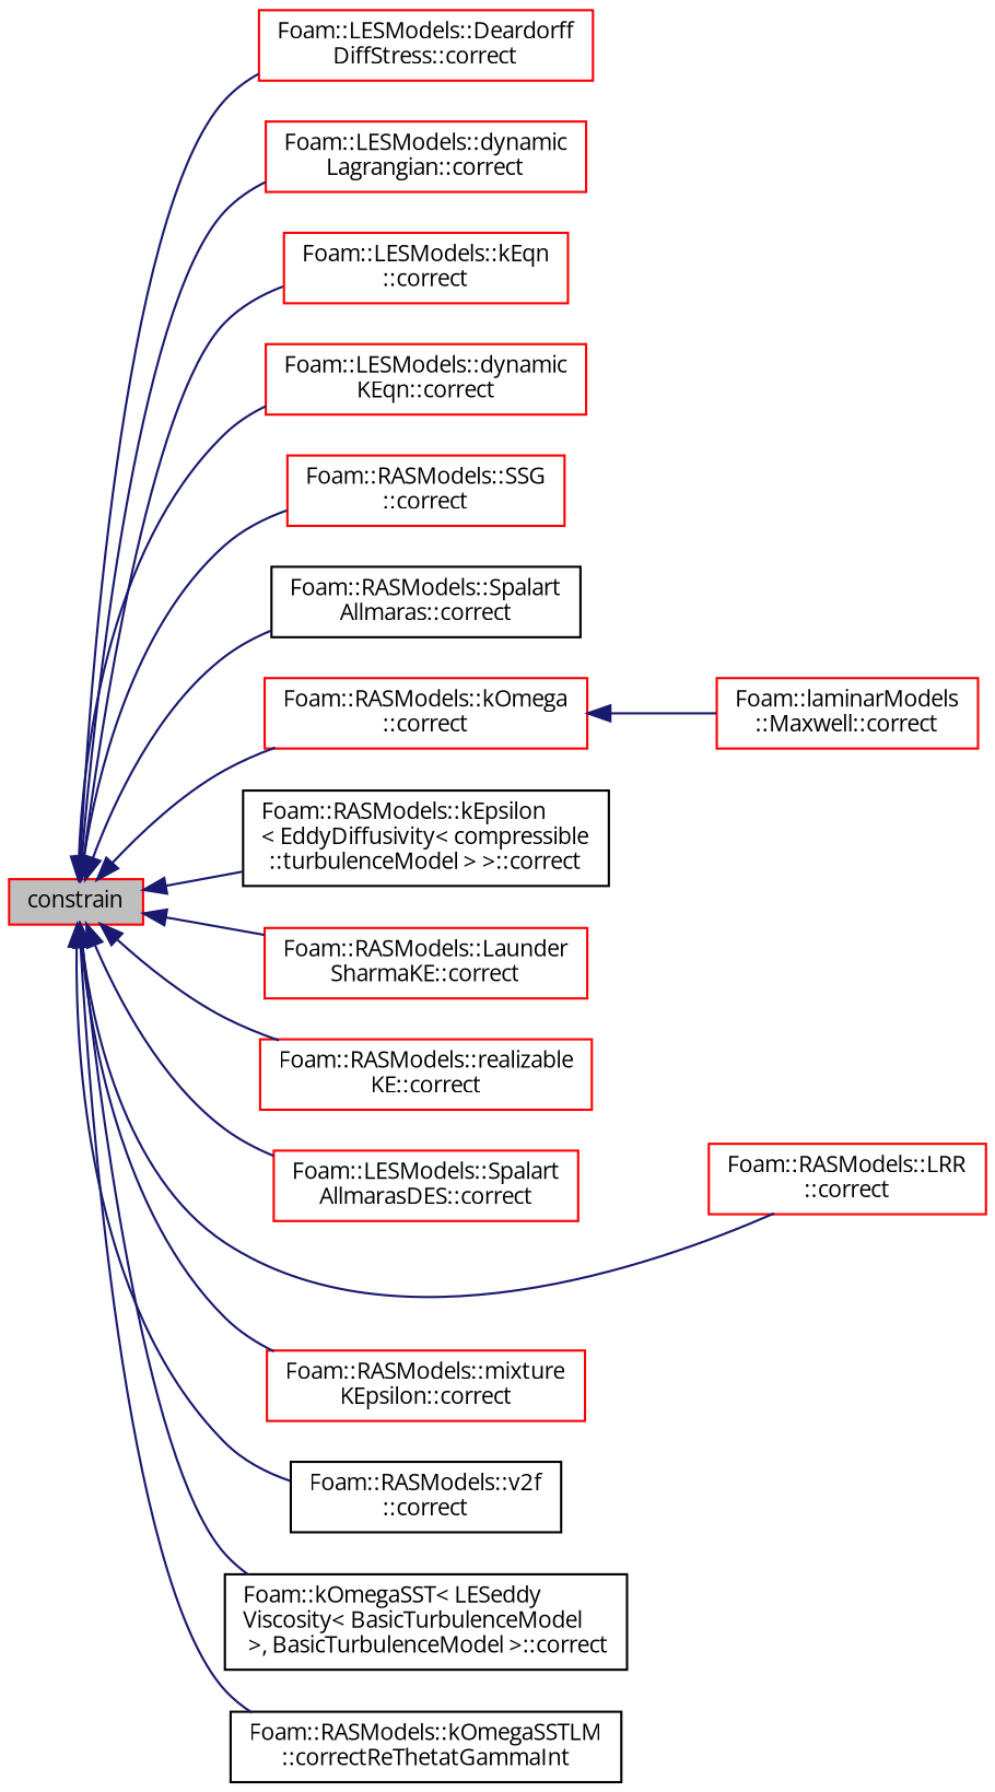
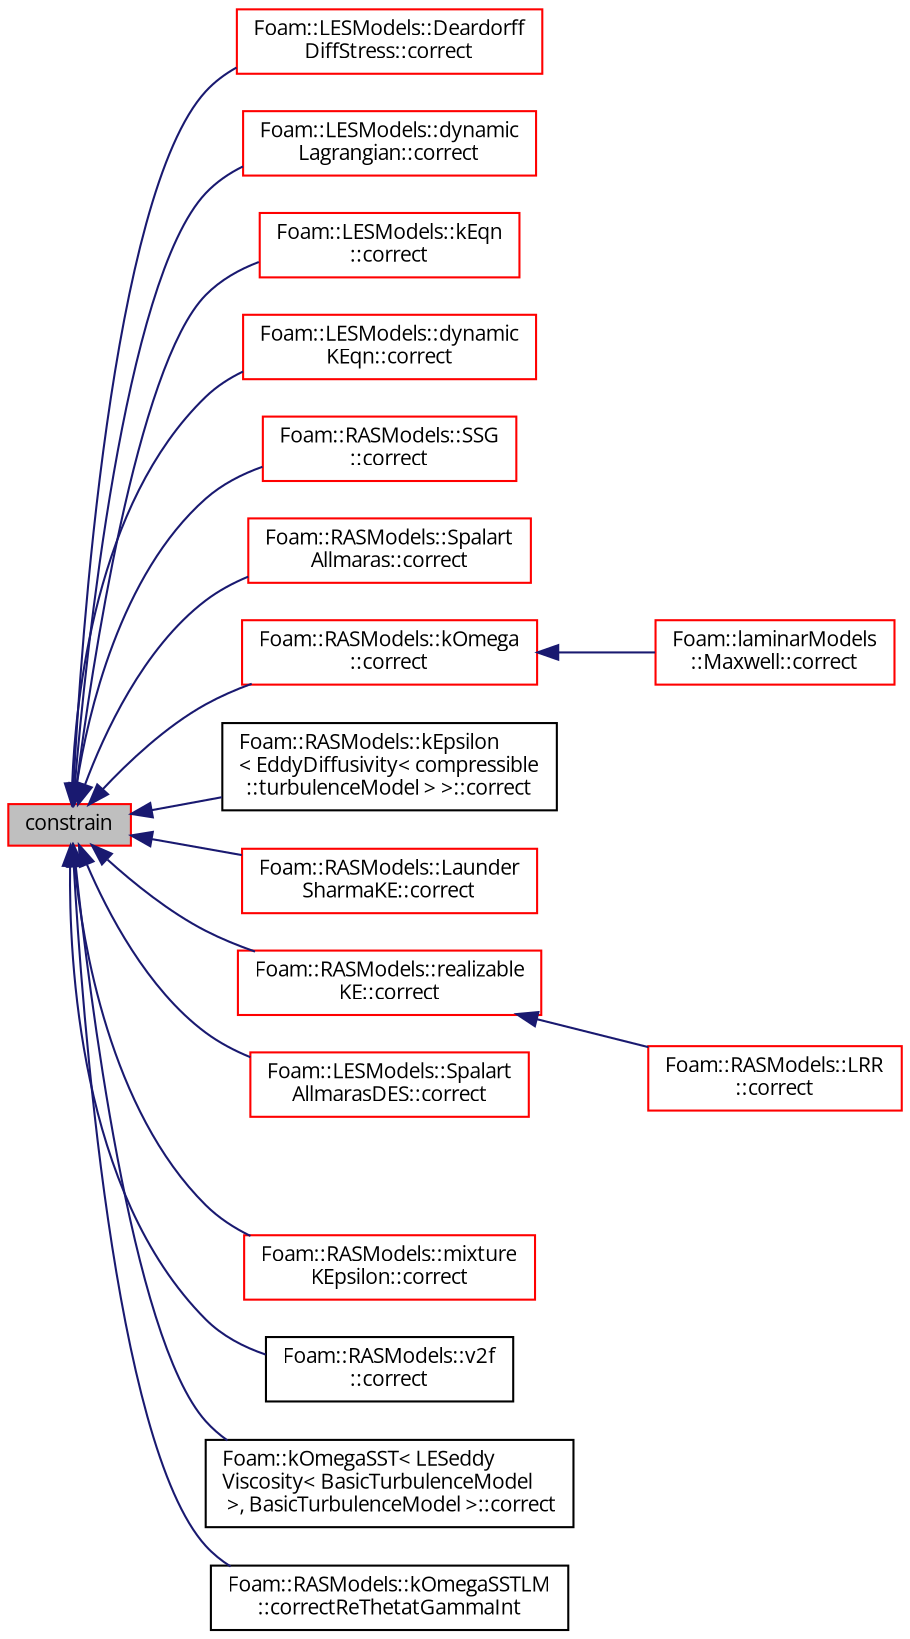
  digraph {
    fontname="Open Sans"
    rankdir=LR
    node [color=red fontname="Open Sans" fontsize=10 shape=record]
    edge [color=midnightblue dir=back fontname="Open Sans" fontsize=10 labelfontname=Helvetica labelfontsize=10 style=solid]
    n1 [fillcolor=grey75 fontcolor=black height=0.2 label=constrain style=filled width=0.4]
    n2 [height=0.2 label="Foam::LESModels::Deardorff\lDiffStress::correct" width=0.4]
    n3 [height=0.2 label="Foam::LESModels::dynamic\lLagrangian::correct" width=0.4]
    n4 [height=0.2 label="Foam::LESModels::kEqn\l::correct" width=0.4]
    n5 [height=0.2 label="Foam::LESModels::dynamic\lKEqn::correct" width=0.4]
    n6 [height=0.2 label="Foam::RASModels::SSG\l::correct" width=0.4]
-   n7 [color=black height=0.2 label="Foam::RASModels::Spalart\lAllmaras::correct" width=0.4]
+   n7 [height=0.2 label="Foam::RASModels::Spalart\lAllmaras::correct" width=0.4]
    n8 [height=0.2 label="Foam::RASModels::kOmega\l::correct" width=0.4]
    n9 [color=black height=0.2 label="Foam::RASModels::kEpsilon\l\< EddyDiffusivity\< compressible\l::turbulenceModel \> \>::correct" width=0.4]
    n10 [height=0.2 label="Foam::RASModels::Launder\lSharmaKE::correct" width=0.4]
    n11 [height=0.2 label="Foam::RASModels::realizable\lKE::correct" width=0.4]
    n12 [height=0.2 label="Foam::LESModels::Spalart\lAllmarasDES::correct" width=0.4]
    n13 [height=0.2 label="Foam::RASModels::LRR\l::correct" width=0.4]
    n14 [height=0.2 label="Foam::RASModels::mixture\lKEpsilon::correct" width=0.4]
    n15 [color=black height=0.2 label="Foam::RASModels::v2f\l::correct" width=0.4]
    n16 [color=black height=0.2 label="Foam::kOmegaSST\< LESeddy\lViscosity\< BasicTurbulenceModel\l \>, BasicTurbulenceModel \>::correct" width=0.4]
    n17 [color=black height=0.2 label="Foam::RASModels::kOmegaSSTLM\l::correctReThetatGammaInt" width=0.4]
    n18 [height=0.2 label="Foam::laminarModels\l::Maxwell::correct" width=0.4]
    n1 -> n2
    n1 -> n3
    n1 -> n4
    n1 -> n5
    n1 -> n6
    n1 -> n7
    n1 -> n8
    n1 -> n9
    n1 -> n10
    n1 -> n11
    n1 -> n12
-   n1 -> n13
+   n11 -> n13
    n1 -> n14
    n1 -> n15
    n1 -> n16
    n1 -> n17
    n8 -> n18
  }
